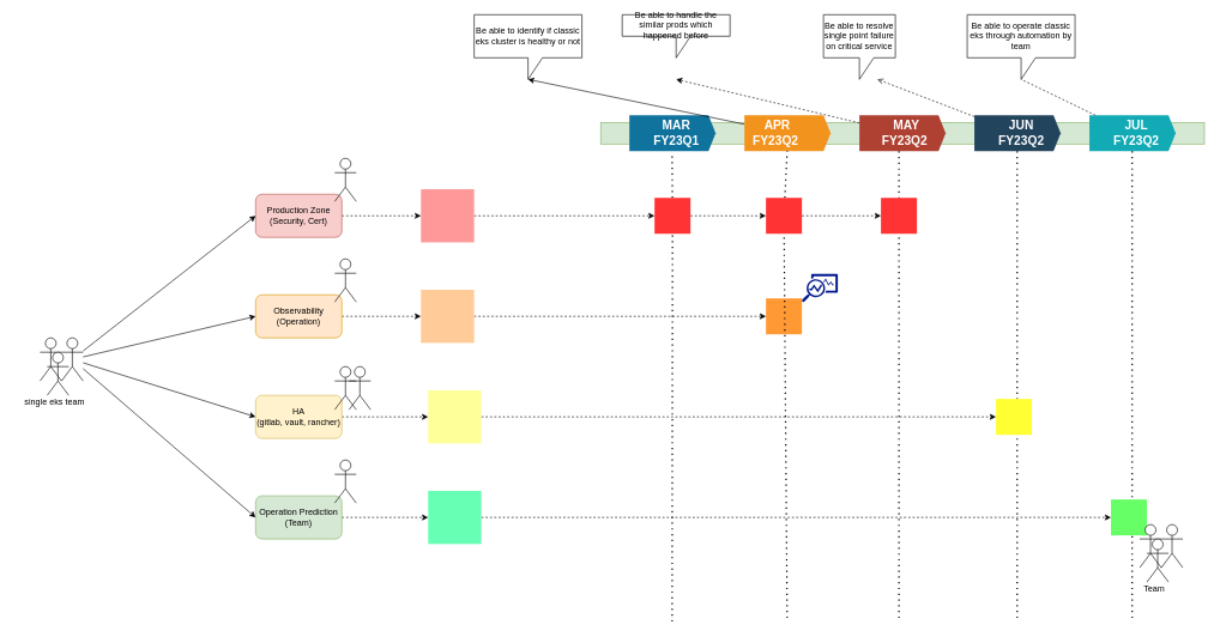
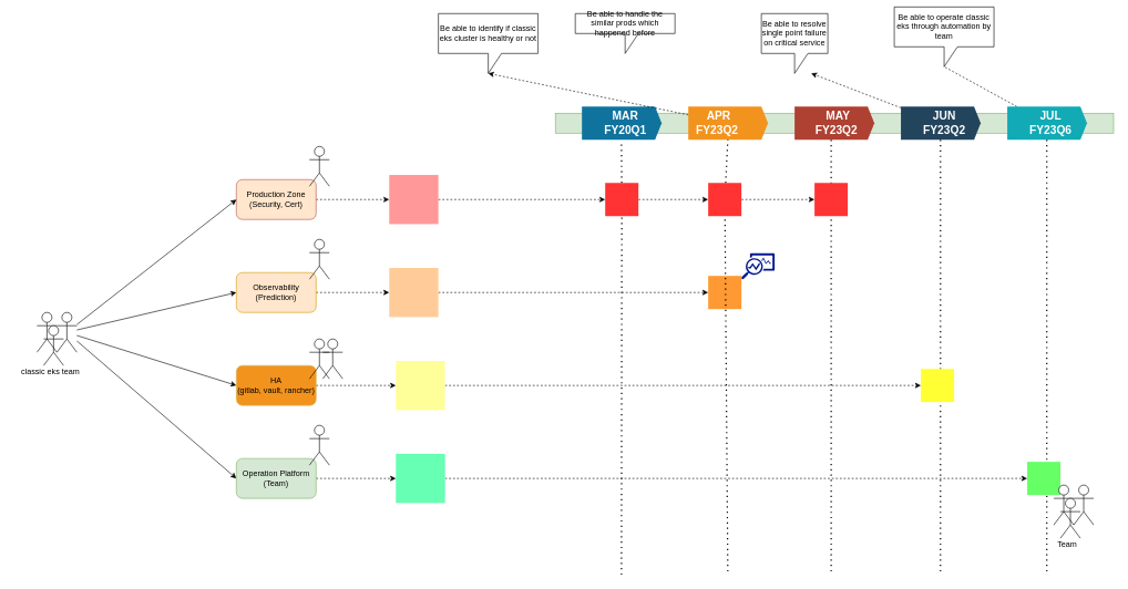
  <mxCell id="0" />
  <mxCell id="1" parent="0" />
  <mxCell id="2" style="edgeStyle=none;rounded=0;orthogonalLoop=1;jettySize=auto;html=1;entryX=0;entryY=0.5;entryDx=0;entryDy=0;dashed=1;" edge="1" parent="1" source="3" target="24"><mxGeometry relative="1" as="geometry" /></mxCell>
- <mxCell id="3" value="Production Zone (Security, Cert)" style="rounded=1;whiteSpace=wrap;html=1;fillColor=#f8cecc;strokeColor=#b85450;" vertex="1" parent="1"><mxGeometry x="355" y="270" width="120" height="60" as="geometry" /></mxCell>
+ <mxCell id="3" value="Production Zone (Security, Cert)" style="rounded=1;whiteSpace=wrap;html=1;fillColor=#ffe6cc;strokeColor=#b85450;" vertex="1" parent="1"><mxGeometry x="355" y="270" width="120" height="60" as="geometry" /></mxCell>
  <mxCell id="4" value="" style="shape=umlActor;verticalLabelPosition=bottom;verticalAlign=top;html=1;outlineConnect=0;" vertex="1" parent="1"><mxGeometry x="55" y="470" width="30" height="60" as="geometry" /></mxCell>
  <mxCell id="5" value="" style="shape=umlActor;verticalLabelPosition=bottom;verticalAlign=top;html=1;outlineConnect=0;" vertex="1" parent="1"><mxGeometry x="65" y="490" width="30" height="60" as="geometry" /></mxCell>
  <mxCell id="6" style="rounded=0;orthogonalLoop=1;jettySize=auto;html=1;entryX=0;entryY=0.5;entryDx=0;entryDy=0;" edge="1" parent="1" source="10" target="3"><mxGeometry relative="1" as="geometry" /></mxCell>
  <mxCell id="7" style="edgeStyle=none;rounded=0;orthogonalLoop=1;jettySize=auto;html=1;entryX=0;entryY=0.5;entryDx=0;entryDy=0;" edge="1" parent="1" source="10" target="16"><mxGeometry relative="1" as="geometry" /></mxCell>
  <mxCell id="8" style="edgeStyle=none;rounded=0;orthogonalLoop=1;jettySize=auto;html=1;entryX=0;entryY=0.5;entryDx=0;entryDy=0;" edge="1" parent="1" source="10" target="12"><mxGeometry relative="1" as="geometry" /></mxCell>
  <mxCell id="9" style="edgeStyle=none;rounded=0;orthogonalLoop=1;jettySize=auto;html=1;entryX=0;entryY=0.5;entryDx=0;entryDy=0;" edge="1" parent="1" source="10" target="14"><mxGeometry relative="1" as="geometry" /></mxCell>
  <mxCell id="10" value="" style="shape=umlActor;verticalLabelPosition=bottom;verticalAlign=top;html=1;outlineConnect=0;" vertex="1" parent="1"><mxGeometry x="85" y="470" width="30" height="60" as="geometry" /></mxCell>
  <mxCell id="11" style="edgeStyle=none;rounded=0;orthogonalLoop=1;jettySize=auto;html=1;dashed=1;" edge="1" parent="1" source="12" target="20"><mxGeometry relative="1" as="geometry" /></mxCell>
- <mxCell id="12" value="HA &lt;br&gt;(gitlab, vault, rancher)" style="rounded=1;whiteSpace=wrap;html=1;fillColor=#fff2cc;strokeColor=#d6b656;" vertex="1" parent="1"><mxGeometry x="355" y="550" width="120" height="60" as="geometry" /></mxCell>
+ <mxCell id="12" value="HA &lt;br&gt;(gitlab, vault, rancher)" style="rounded=1;whiteSpace=wrap;html=1;fillColor=#f2931e;strokeColor=#d6b656;" vertex="1" parent="1"><mxGeometry x="355" y="550" width="120" height="60" as="geometry" /></mxCell>
  <mxCell id="13" style="edgeStyle=none;rounded=0;orthogonalLoop=1;jettySize=auto;html=1;entryX=0;entryY=0.5;entryDx=0;entryDy=0;dashed=1;" edge="1" parent="1" source="14" target="18"><mxGeometry relative="1" as="geometry" /></mxCell>
- <mxCell id="14" value="Operation Prediction&lt;br&gt;(Team)" style="rounded=1;whiteSpace=wrap;html=1;fillColor=#d5e8d4;strokeColor=#82b366;" vertex="1" parent="1"><mxGeometry x="355" y="690" width="120" height="60" as="geometry" /></mxCell>
+ <mxCell id="14" value="Operation Platform&lt;br&gt;(Team)" style="rounded=1;whiteSpace=wrap;html=1;fillColor=#d5e8d4;strokeColor=#82b366;" vertex="1" parent="1"><mxGeometry x="355" y="690" width="120" height="60" as="geometry" /></mxCell>
  <mxCell id="15" style="edgeStyle=none;rounded=0;orthogonalLoop=1;jettySize=auto;html=1;entryX=0;entryY=0.5;entryDx=0;entryDy=0;dashed=1;" edge="1" parent="1" source="16" target="22"><mxGeometry relative="1" as="geometry" /></mxCell>
- <mxCell id="16" value="Observability (Operation)" style="rounded=1;whiteSpace=wrap;html=1;fillColor=#ffe6cc;strokeColor=#d79b00;" vertex="1" parent="1"><mxGeometry x="355" y="410" width="120" height="60" as="geometry" /></mxCell>
+ <mxCell id="16" value="Observability (Prediction)" style="rounded=1;whiteSpace=wrap;html=1;fillColor=#ffe6cc;strokeColor=#d79b00;" vertex="1" parent="1"><mxGeometry x="355" y="410" width="120" height="60" as="geometry" /></mxCell>
  <mxCell id="17" style="edgeStyle=none;rounded=0;orthogonalLoop=1;jettySize=auto;html=1;entryX=0;entryY=0.5;entryDx=0;entryDy=0;dashed=1;" edge="1" parent="1" source="18" target="45"><mxGeometry relative="1" as="geometry" /></mxCell>
  <mxCell id="18" value="" style="shape=image;html=1;verticalAlign=top;verticalLabelPosition=bottom;labelBackgroundColor=#ffffff;imageAspect=0;aspect=fixed;image=https://cdn1.iconfinder.com/data/icons/iconoir-vol-3/24/priority-up-128.png;imageBackground=#66FFB3;fillStyle=auto;" vertex="1" parent="1"><mxGeometry x="595" y="683" width="74" height="74" as="geometry" /></mxCell>
  <mxCell id="19" style="edgeStyle=none;rounded=0;orthogonalLoop=1;jettySize=auto;html=1;entryX=0;entryY=0.5;entryDx=0;entryDy=0;dashed=1;" edge="1" parent="1" source="20" target="44"><mxGeometry relative="1" as="geometry" /></mxCell>
  <mxCell id="20" value="" style="shape=image;html=1;verticalAlign=top;verticalLabelPosition=bottom;labelBackgroundColor=#ffffff;imageAspect=0;aspect=fixed;image=https://cdn1.iconfinder.com/data/icons/iconoir-vol-3/24/priority-up-128.png;imageBackground=#FFFF99;" vertex="1" parent="1"><mxGeometry x="595" y="543" width="74" height="74" as="geometry" /></mxCell>
  <mxCell id="21" style="edgeStyle=none;rounded=0;orthogonalLoop=1;jettySize=auto;html=1;entryX=0;entryY=0.5;entryDx=0;entryDy=0;dashed=1;" edge="1" parent="1" source="22" target="43"><mxGeometry relative="1" as="geometry" /></mxCell>
  <mxCell id="22" value="" style="shape=image;html=1;verticalAlign=top;verticalLabelPosition=bottom;labelBackgroundColor=#ffffff;imageAspect=0;aspect=fixed;image=https://cdn1.iconfinder.com/data/icons/iconoir-vol-3/24/priority-up-128.png;imageBackground=#FFCC99;" vertex="1" parent="1"><mxGeometry x="585" y="403" width="74" height="74" as="geometry" /></mxCell>
  <mxCell id="23" style="edgeStyle=none;rounded=0;orthogonalLoop=1;jettySize=auto;html=1;entryX=0;entryY=0.5;entryDx=0;entryDy=0;dashed=1;" edge="1" parent="1" source="24" target="42"><mxGeometry relative="1" as="geometry" /></mxCell>
  <mxCell id="24" value="" style="shape=image;html=1;verticalAlign=top;verticalLabelPosition=bottom;labelBackgroundColor=#ffffff;imageAspect=0;aspect=fixed;image=https://cdn1.iconfinder.com/data/icons/iconoir-vol-3/24/priority-up-128.png;imageBackground=#FF9999;" vertex="1" parent="1"><mxGeometry x="585" y="263" width="74" height="74" as="geometry" /></mxCell>
  <mxCell id="25" value="" style="fillColor=#d5e8d4;rounded=0;strokeColor=#82b366;fillStyle=auto;" vertex="1" parent="1"><mxGeometry x="835" y="170" width="840" height="30" as="geometry" /></mxCell>
- <mxCell id="26" value="MAR&lt;br&gt;FY23Q1" style="shape=mxgraph.infographic.ribbonSimple;notch1=0;notch2=10;notch=0;html=1;fillColor=#10739E;strokeColor=none;shadow=0;fontSize=17;fontColor=#FFFFFF;align=center;spacingLeft=10;fontStyle=1;fillStyle=auto;" vertex="1" parent="1"><mxGeometry x="875" y="160" width="120" height="50" as="geometry" /></mxCell>
- <mxCell id="27" style="edgeStyle=none;rounded=0;orthogonalLoop=1;jettySize=auto;html=1;entryX=0;entryY=0;entryDx=75;entryDy=90;entryPerimeter=0;dashed=0;" edge="1" parent="1" source="28" target="47"><mxGeometry relative="1" as="geometry" /></mxCell>
+ <mxCell id="26" value="MAR&lt;br&gt;FY20Q1" style="shape=mxgraph.infographic.ribbonSimple;notch1=0;notch2=10;notch=0;html=1;fillColor=#10739E;strokeColor=none;shadow=0;fontSize=17;fontColor=#FFFFFF;align=center;spacingLeft=10;fontStyle=1;fillStyle=auto;" vertex="1" parent="1"><mxGeometry x="875" y="160" width="120" height="50" as="geometry" /></mxCell>
+ <mxCell id="27" style="edgeStyle=none;rounded=0;orthogonalLoop=1;jettySize=auto;html=1;entryX=0;entryY=0;entryDx=75;entryDy=90;entryPerimeter=0;dashed=1;" edge="1" parent="1" source="28" target="47"><mxGeometry relative="1" as="geometry" /></mxCell>
  <mxCell id="28" value="&lt;div style=&quot;text-align: center;&quot;&gt;&lt;span style=&quot;background-color: initial;&quot;&gt;APR&lt;/span&gt;&lt;/div&gt;FY23Q2&amp;nbsp;" style="shape=mxgraph.infographic.ribbonSimple;notch1=0;notch2=10;notch=0;html=1;fillColor=#F2931E;strokeColor=none;shadow=0;fontSize=17;fontColor=#FFFFFF;align=left;spacingLeft=10;fontStyle=1;fillStyle=auto;" vertex="1" parent="1"><mxGeometry x="1035" y="160" width="120" height="50" as="geometry" /></mxCell>
- <mxCell id="29" style="edgeStyle=none;rounded=0;orthogonalLoop=1;jettySize=auto;html=1;entryX=0;entryY=0;entryDx=75;entryDy=90;entryPerimeter=0;dashed=1;" edge="1" parent="1" source="30" target="46"><mxGeometry relative="1" as="geometry" /></mxCell>
  <mxCell id="30" value="MAY&lt;br&gt;FY23Q2&amp;nbsp;" style="shape=mxgraph.infographic.ribbonSimple;notch1=0;notch2=10;notch=0;html=1;fillColor=#AE4132;strokeColor=none;shadow=0;fontSize=17;fontColor=#FFFFFF;align=center;spacingLeft=10;fontStyle=1;fillStyle=auto;" vertex="1" parent="1"><mxGeometry x="1195" y="160" width="120" height="50" as="geometry" /></mxCell>
- <mxCell id="31" style="edgeStyle=none;rounded=0;orthogonalLoop=1;jettySize=auto;html=1;entryX=0;entryY=0;entryDx=75;entryDy=90;entryPerimeter=0;dashed=1;endArrow=open;" edge="1" parent="1" source="32" target="48"><mxGeometry relative="1" as="geometry" /></mxCell>
+ <mxCell id="31" style="edgeStyle=none;rounded=0;orthogonalLoop=1;jettySize=auto;html=1;entryX=0;entryY=0;entryDx=75;entryDy=90;entryPerimeter=0;dashed=1;" edge="1" parent="1" source="32" target="48"><mxGeometry relative="1" as="geometry" /></mxCell>
  <mxCell id="32" value="JUN&lt;br&gt;FY23Q2" style="shape=mxgraph.infographic.ribbonSimple;notch1=0;notch2=10;notch=0;html=1;fillColor=#23445D;strokeColor=none;shadow=0;fontSize=17;fontColor=#FFFFFF;align=center;spacingLeft=10;fontStyle=1;fillStyle=auto;" vertex="1" parent="1"><mxGeometry x="1355" y="160" width="120" height="50" as="geometry" /></mxCell>
  <mxCell id="33" style="edgeStyle=none;rounded=0;orthogonalLoop=1;jettySize=auto;html=1;entryX=0;entryY=0;entryDx=75;entryDy=90;entryPerimeter=0;dashed=1;endArrow=none;" edge="1" parent="1" source="34" target="49"><mxGeometry relative="1" as="geometry" /></mxCell>
- <mxCell id="34" value="JUL&lt;br&gt;FY23Q2" style="shape=mxgraph.infographic.ribbonSimple;notch1=0;notch2=10;notch=0;html=1;fillColor=#12AAB5;strokeColor=none;shadow=0;fontSize=17;fontColor=#FFFFFF;align=center;spacingLeft=10;fontStyle=1;fillStyle=auto;" vertex="1" parent="1"><mxGeometry x="1515" y="160" width="120" height="50" as="geometry" /></mxCell>
+ <mxCell id="34" value="JUL&lt;br&gt;FY23Q6" style="shape=mxgraph.infographic.ribbonSimple;notch1=0;notch2=10;notch=0;html=1;fillColor=#12AAB5;strokeColor=none;shadow=0;fontSize=17;fontColor=#FFFFFF;align=center;spacingLeft=10;fontStyle=1;fillStyle=auto;" vertex="1" parent="1"><mxGeometry x="1515" y="160" width="120" height="50" as="geometry" /></mxCell>
  <mxCell id="35" value="" style="endArrow=none;dashed=1;html=1;dashPattern=1 3;strokeWidth=2;rounded=0;startArrow=none;" edge="1" parent="1" source="42"><mxGeometry width="50" height="50" relative="1" as="geometry"><mxPoint x="934.5" y="865" as="sourcePoint" /><mxPoint x="934.5" y="215" as="targetPoint" /></mxGeometry></mxCell>
  <mxCell id="36" value="" style="endArrow=none;dashed=1;html=1;dashPattern=1 3;strokeWidth=2;rounded=0;startArrow=none;" edge="1" parent="1" source="64"><mxGeometry width="50" height="50" relative="1" as="geometry"><mxPoint x="1094.5" y="860" as="sourcePoint" /><mxPoint x="1094.5" y="210" as="targetPoint" /></mxGeometry></mxCell>
  <mxCell id="37" value="" style="endArrow=none;dashed=1;html=1;dashPattern=1 3;strokeWidth=2;rounded=0;" edge="1" parent="1"><mxGeometry width="50" height="50" relative="1" as="geometry"><mxPoint x="1250" y="860" as="sourcePoint" /><mxPoint x="1250" y="210" as="targetPoint" /></mxGeometry></mxCell>
  <mxCell id="38" value="" style="endArrow=none;dashed=1;html=1;dashPattern=1 3;strokeWidth=2;rounded=0;" edge="1" parent="1"><mxGeometry width="50" height="50" relative="1" as="geometry"><mxPoint x="1414.5" y="860" as="sourcePoint" /><mxPoint x="1414.5" y="210" as="targetPoint" /></mxGeometry></mxCell>
  <mxCell id="39" value="" style="endArrow=none;dashed=1;html=1;dashPattern=1 3;strokeWidth=2;rounded=0;" edge="1" parent="1"><mxGeometry width="50" height="50" relative="1" as="geometry"><mxPoint x="1574.5" y="860" as="sourcePoint" /><mxPoint x="1574.5" y="210" as="targetPoint" /></mxGeometry></mxCell>
  <mxCell id="40" value="" style="endArrow=none;dashed=1;html=1;dashPattern=1 3;strokeWidth=2;rounded=0;" edge="1" parent="1" target="42"><mxGeometry width="50" height="50" relative="1" as="geometry"><mxPoint x="934.5" y="865" as="sourcePoint" /><mxPoint x="934.5" y="215" as="targetPoint" /></mxGeometry></mxCell>
  <mxCell id="41" style="edgeStyle=none;rounded=0;orthogonalLoop=1;jettySize=auto;html=1;entryX=0;entryY=0.5;entryDx=0;entryDy=0;dashed=1;" edge="1" parent="1" source="42" target="64"><mxGeometry relative="1" as="geometry" /></mxCell>
  <mxCell id="42" value="" style="shape=image;html=1;verticalAlign=top;verticalLabelPosition=bottom;labelBackgroundColor=#ffffff;imageAspect=0;aspect=fixed;image=https://cdn4.iconfinder.com/data/icons/for-your-interface-free-samples/128/Pointer-128.png;fillStyle=auto;imageBackground=#FF3333;" vertex="1" parent="1"><mxGeometry x="910" y="275" width="50" height="50" as="geometry" /></mxCell>
  <mxCell id="43" value="" style="shape=image;html=1;verticalAlign=top;verticalLabelPosition=bottom;labelBackgroundColor=#ffffff;imageAspect=0;aspect=fixed;image=https://cdn4.iconfinder.com/data/icons/for-your-interface-free-samples/128/Pointer-128.png;fillStyle=auto;imageBackground=#FF9933;" vertex="1" parent="1"><mxGeometry x="1065" y="415" width="50" height="50" as="geometry" /></mxCell>
  <mxCell id="44" value="" style="shape=image;html=1;verticalAlign=top;verticalLabelPosition=bottom;labelBackgroundColor=#ffffff;imageAspect=0;aspect=fixed;image=https://cdn4.iconfinder.com/data/icons/for-your-interface-free-samples/128/Pointer-128.png;fillStyle=auto;imageBackground=#FFFF33;" vertex="1" parent="1"><mxGeometry x="1385" y="555" width="50" height="50" as="geometry" /></mxCell>
  <mxCell id="45" value="" style="shape=image;html=1;verticalAlign=top;verticalLabelPosition=bottom;labelBackgroundColor=#ffffff;imageAspect=0;aspect=fixed;image=https://cdn4.iconfinder.com/data/icons/for-your-interface-free-samples/128/Pointer-128.png;fillStyle=auto;imageBackground=#66FF66;" vertex="1" parent="1"><mxGeometry x="1545" y="695" width="50" height="50" as="geometry" /></mxCell>
  <mxCell id="46" value="&lt;span style=&quot;background-color: initial;&quot;&gt;Be able to handle the similar prods which happened before&lt;/span&gt;" style="shape=callout;whiteSpace=wrap;html=1;perimeter=calloutPerimeter;fillStyle=auto;align=center;" vertex="1" parent="1"><mxGeometry x="865" y="20" width="150" height="60" as="geometry" /></mxCell>
  <mxCell id="47" value="&lt;span style=&quot;background-color: initial;&quot;&gt;Be able to identify if classic eks cluster is healthy or not&lt;/span&gt;" style="shape=callout;whiteSpace=wrap;html=1;perimeter=calloutPerimeter;fillStyle=auto;align=center;" vertex="1" parent="1"><mxGeometry x="659" y="20" width="150" height="90" as="geometry" /></mxCell>
  <mxCell id="48" value="&lt;span style=&quot;background-color: initial;&quot;&gt;Be able to resolve single point failure on critical service&lt;/span&gt;" style="shape=callout;whiteSpace=wrap;html=1;perimeter=calloutPerimeter;fillStyle=auto;align=center;" vertex="1" parent="1"><mxGeometry x="1145" y="20" width="100" height="90" as="geometry" /></mxCell>
- <mxCell id="49" value="&lt;span style=&quot;background-color: initial;&quot;&gt;Be able to operate classic eks through automation by team&lt;/span&gt;" style="shape=callout;whiteSpace=wrap;html=1;perimeter=calloutPerimeter;fillStyle=auto;align=center;" vertex="1" parent="1"><mxGeometry x="1345" y="20" width="150" height="90" as="geometry" /></mxCell>
+ <mxCell id="49" value="&lt;span style=&quot;background-color: initial;&quot;&gt;Be able to operate classic eks through automation by team&lt;/span&gt;" style="shape=callout;whiteSpace=wrap;html=1;perimeter=calloutPerimeter;fillStyle=auto;align=center;" vertex="1" parent="1"><mxGeometry x="1345" y="10" width="150" height="90" as="geometry" /></mxCell>
  <mxCell id="50" value="" style="shape=umlActor;verticalLabelPosition=bottom;verticalAlign=top;html=1;outlineConnect=0;fillStyle=auto;" vertex="1" parent="1"><mxGeometry x="465" y="510" width="30" height="60" as="geometry" /></mxCell>
  <mxCell id="51" value="" style="shape=umlActor;verticalLabelPosition=bottom;verticalAlign=top;html=1;outlineConnect=0;fillStyle=auto;" vertex="1" parent="1"><mxGeometry x="485" y="510" width="30" height="60" as="geometry" /></mxCell>
  <mxCell id="52" value="" style="shape=umlActor;verticalLabelPosition=bottom;verticalAlign=top;html=1;outlineConnect=0;fillStyle=auto;" vertex="1" parent="1"><mxGeometry x="465" y="640" width="30" height="60" as="geometry" /></mxCell>
  <mxCell id="53" value="" style="shape=umlActor;verticalLabelPosition=bottom;verticalAlign=top;html=1;outlineConnect=0;fillStyle=auto;" vertex="1" parent="1"><mxGeometry x="465" y="360" width="30" height="60" as="geometry" /></mxCell>
  <mxCell id="54" value="" style="shape=umlActor;verticalLabelPosition=bottom;verticalAlign=top;html=1;outlineConnect=0;fillStyle=auto;" vertex="1" parent="1"><mxGeometry x="465" y="220" width="30" height="60" as="geometry" /></mxCell>
- <mxCell id="55" value="single eks team" style="text;html=1;align=center;verticalAlign=middle;resizable=0;points=[];autosize=1;strokeColor=none;fillColor=none;" vertex="1" parent="1"><mxGeometry x="20" y="545" width="110" height="30" as="geometry" /></mxCell>
+ <mxCell id="55" value="classic eks team" style="text;html=1;align=center;verticalAlign=middle;resizable=0;points=[];autosize=1;strokeColor=none;fillColor=none;" vertex="1" parent="1"><mxGeometry x="20" y="545" width="110" height="30" as="geometry" /></mxCell>
  <mxCell id="56" value="" style="shape=umlActor;verticalLabelPosition=bottom;verticalAlign=top;html=1;outlineConnect=0;" vertex="1" parent="1"><mxGeometry x="1585" y="730" width="30" height="60" as="geometry" /></mxCell>
  <mxCell id="57" value="" style="shape=umlActor;verticalLabelPosition=bottom;verticalAlign=top;html=1;outlineConnect=0;" vertex="1" parent="1"><mxGeometry x="1595" y="750" width="30" height="60" as="geometry" /></mxCell>
  <mxCell id="58" value="" style="shape=umlActor;verticalLabelPosition=bottom;verticalAlign=top;html=1;outlineConnect=0;" vertex="1" parent="1"><mxGeometry x="1615" y="730" width="30" height="60" as="geometry" /></mxCell>
  <mxCell id="59" value="Team" style="text;html=1;align=center;verticalAlign=middle;resizable=0;points=[];autosize=1;strokeColor=none;fillColor=none;" vertex="1" parent="1"><mxGeometry x="1580" y="805" width="50" height="30" as="geometry" /></mxCell>
  <mxCell id="60" value="" style="sketch=0;aspect=fixed;pointerEvents=1;shadow=0;dashed=0;html=1;strokeColor=none;labelPosition=center;verticalLabelPosition=bottom;verticalAlign=top;align=center;fillColor=#00188D;shape=mxgraph.mscae.enterprise.monitor_running_apps;fillStyle=auto;" vertex="1" parent="1"><mxGeometry x="1115" y="381" width="50" height="39" as="geometry" /></mxCell>
  <mxCell id="61" value="" style="shape=image;html=1;verticalAlign=top;verticalLabelPosition=bottom;labelBackgroundColor=#ffffff;imageAspect=0;aspect=fixed;image=https://cdn0.iconfinder.com/data/icons/security-double-color-red-and-black-vol-1/52/extinguisher__fire__security__emergency__fighter-128.png;fillStyle=auto;" vertex="1" parent="1"><mxGeometry x="1275" y="240" width="50" height="50" as="geometry" /></mxCell>
  <mxCell id="62" value="" style="endArrow=none;dashed=1;html=1;dashPattern=1 3;strokeWidth=2;rounded=0;" edge="1" parent="1" target="64"><mxGeometry width="50" height="50" relative="1" as="geometry"><mxPoint x="1094.5" y="860" as="sourcePoint" /><mxPoint x="1094.5" y="210" as="targetPoint" /></mxGeometry></mxCell>
  <mxCell id="63" style="edgeStyle=none;rounded=0;orthogonalLoop=1;jettySize=auto;html=1;entryX=0;entryY=0.5;entryDx=0;entryDy=0;dashed=1;" edge="1" parent="1" source="64" target="65"><mxGeometry relative="1" as="geometry" /></mxCell>
  <mxCell id="64" value="" style="shape=image;html=1;verticalAlign=top;verticalLabelPosition=bottom;labelBackgroundColor=#ffffff;imageAspect=0;aspect=fixed;image=https://cdn4.iconfinder.com/data/icons/for-your-interface-free-samples/128/Pointer-128.png;fillStyle=auto;imageBackground=#FF3333;" vertex="1" parent="1"><mxGeometry x="1065" y="275" width="50" height="50" as="geometry" /></mxCell>
  <mxCell id="65" value="" style="shape=image;html=1;verticalAlign=top;verticalLabelPosition=bottom;labelBackgroundColor=#ffffff;imageAspect=0;aspect=fixed;image=https://cdn4.iconfinder.com/data/icons/for-your-interface-free-samples/128/Pointer-128.png;fillStyle=auto;imageBackground=#FF3333;" vertex="1" parent="1"><mxGeometry x="1225" y="275" width="50" height="50" as="geometry" /></mxCell>
  <mxCell id="66" value="" style="shape=image;html=1;verticalAlign=top;verticalLabelPosition=bottom;labelBackgroundColor=#ffffff;imageAspect=0;aspect=fixed;image=https://cdn0.iconfinder.com/data/icons/security-double-color-red-and-black-vol-1/52/extinguisher__fire__security__emergency__fighter-128.png;fillStyle=auto;" vertex="1" parent="1"><mxGeometry x="1105" y="230" width="50" height="50" as="geometry" /></mxCell>
